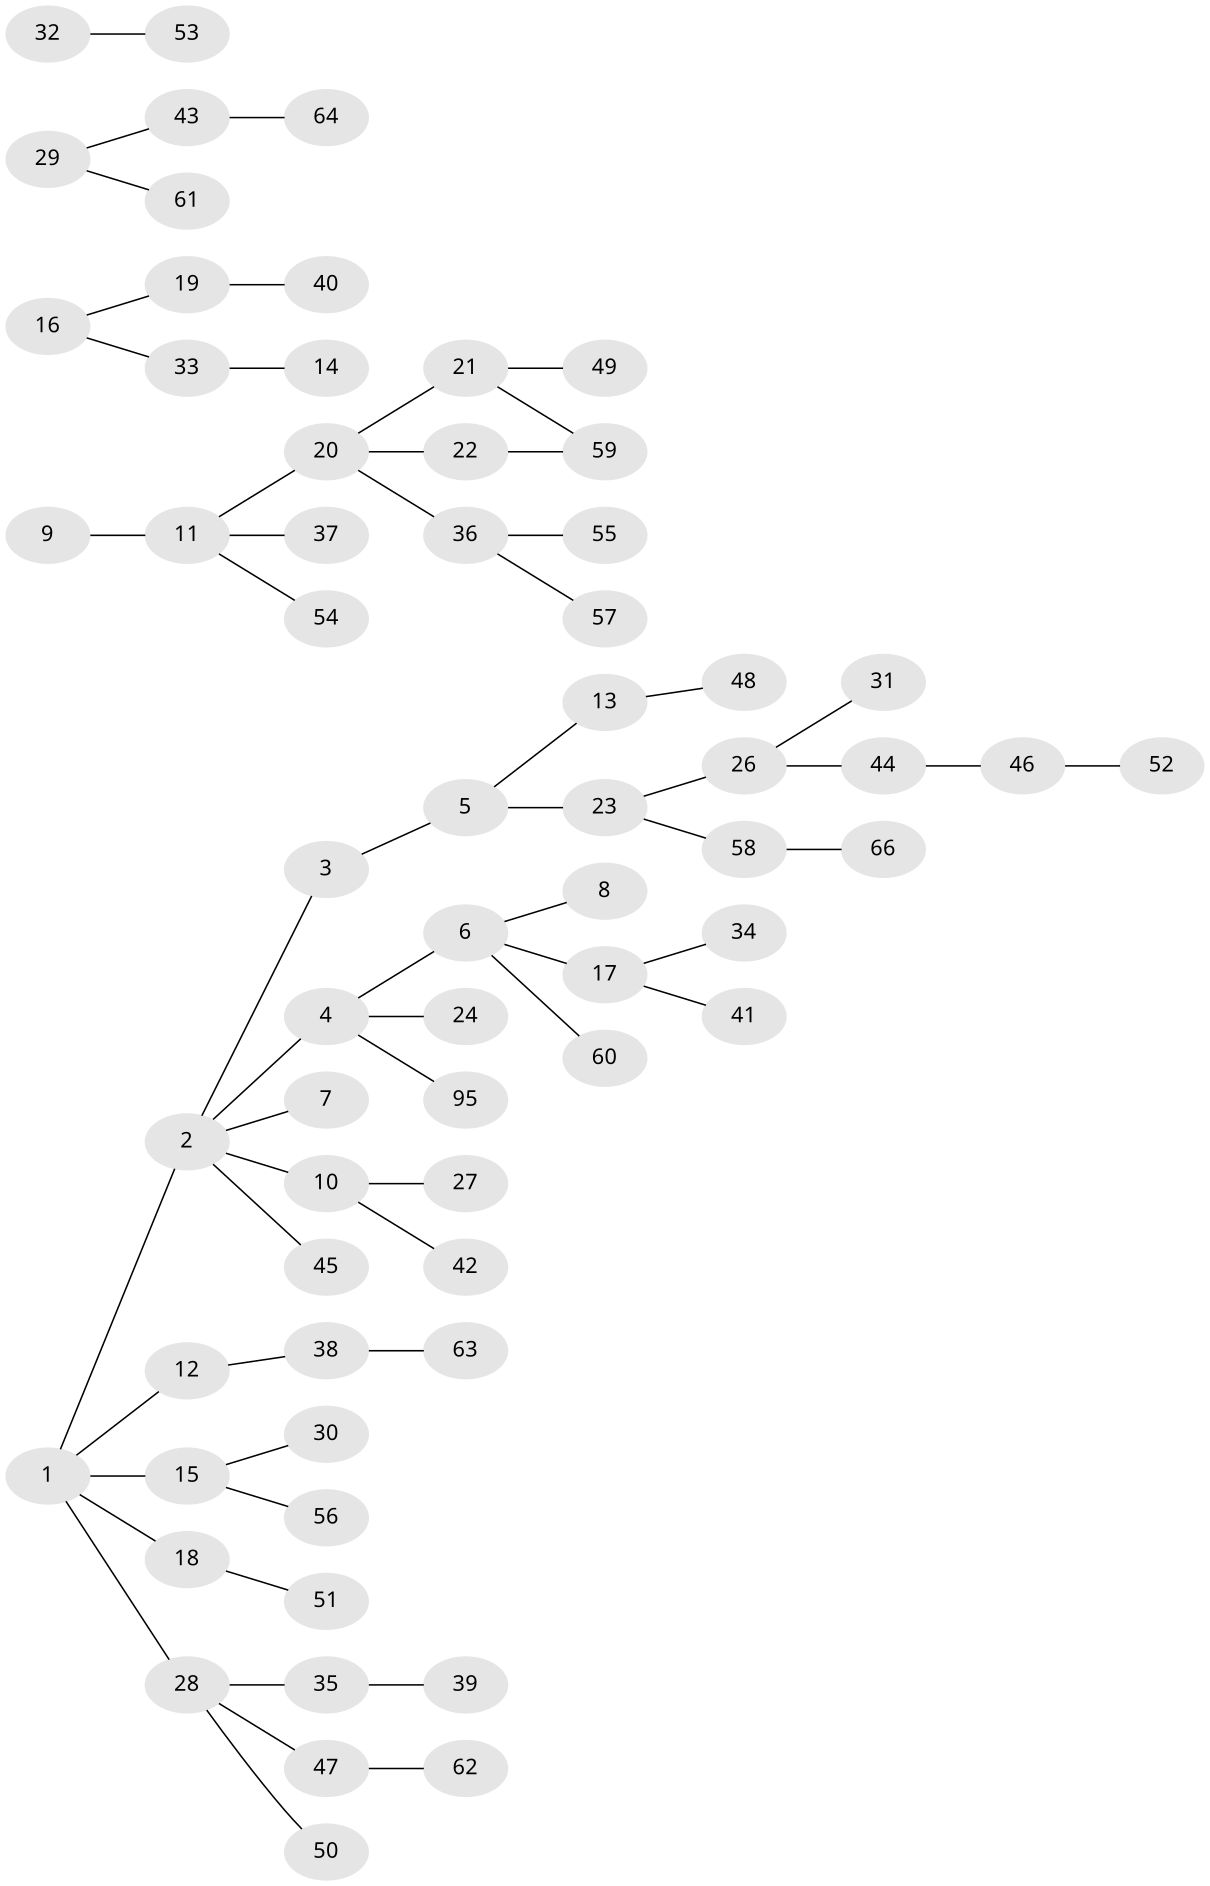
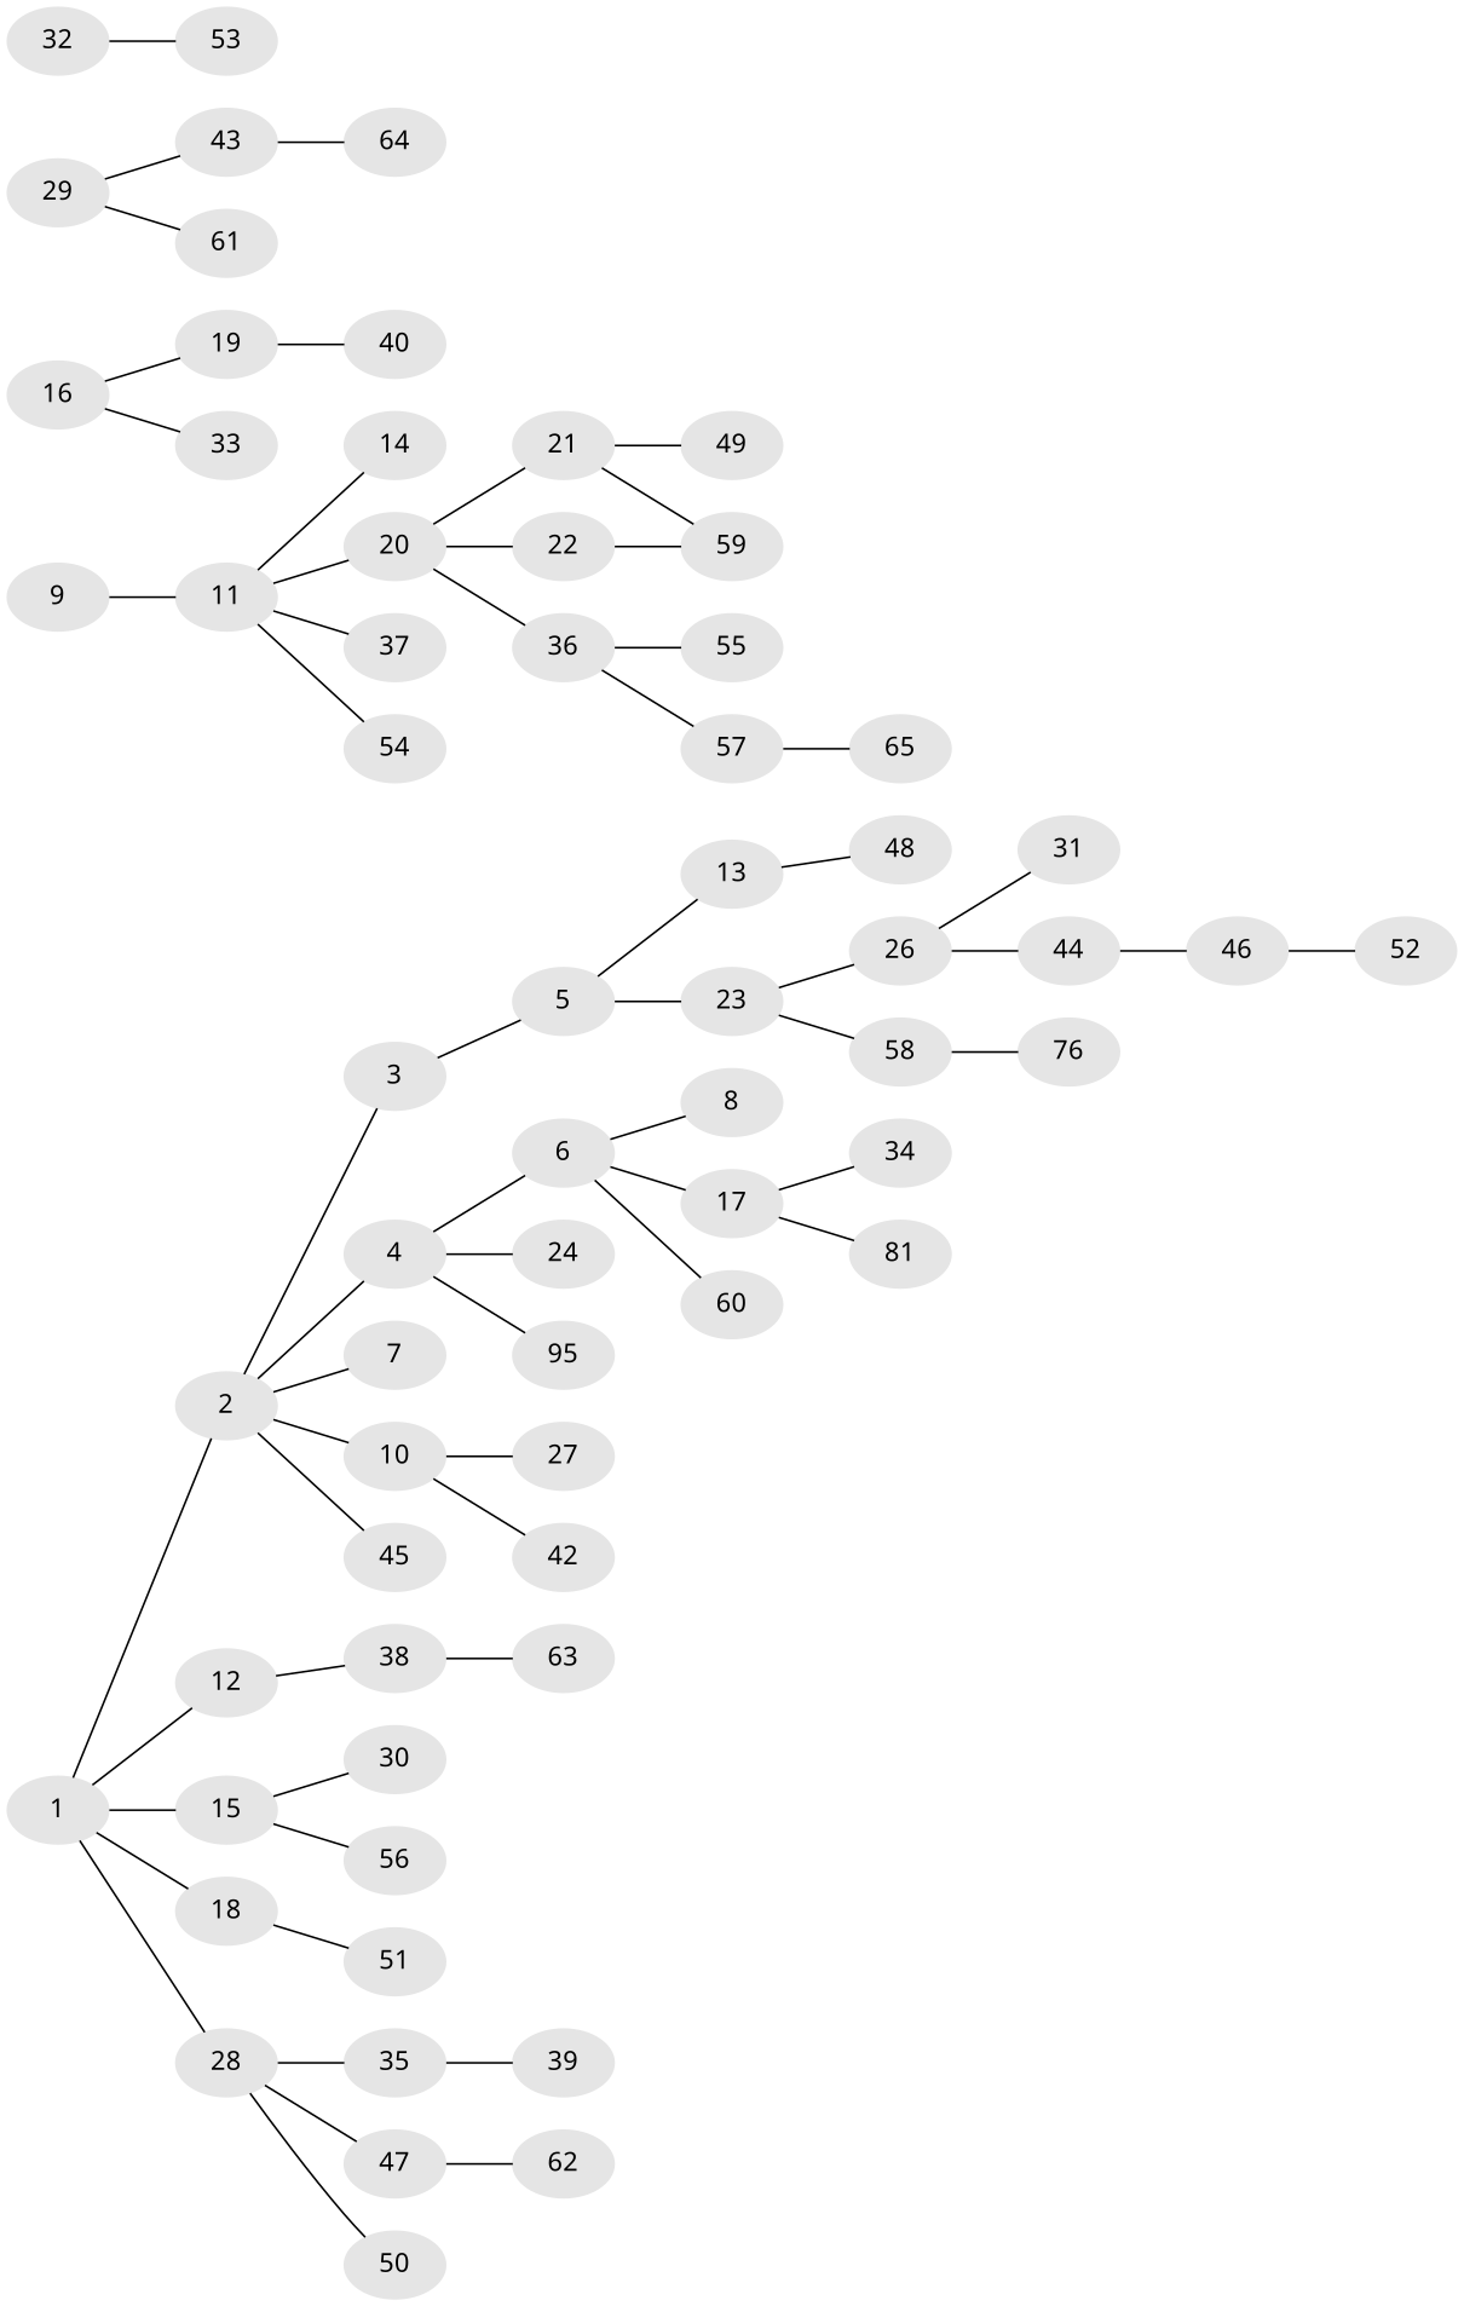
  graph {
    fontname="Noto Sans"
    rankdir=LR
    node [color=gray90 fontname="Noto Sans" style=filled]
    edge [fontname="Noto Sans" weight=1.0]
    1
    2
    12
    15
    18
    28
    3
    4
    7
    10
    45
    9
    11
    38
    30
    56
    51
    35
    47
    50
    5
    6
    24
    n24 [label=95]
    27
    42
    13
    23
    8
    17
    60
    48
    16
    19
    33
    26
    58
    34
-   41
+   41 [label=81]
    14
    20
    37
    54
    21
    22
    36
    63
    40
    49
    59
    55
    57
    29
    43
    61
    31
    44
-   66
+   66 [label=76]
    32
    53
    46
    39
    62
    64
+   65
    52
    1 -- 2
    1 -- 12
    1 -- 15
    1 -- 18
    1 -- 28
    2 -- 3
    2 -- 4
    2 -- 7
    2 -- 10
    2 -- 45
    12 -- 38
    15 -- 30
    15 -- 56
    18 -- 51
    28 -- 35 [weight=2.0]
    28 -- 47
    28 -- 50
    3 -- 5
    4 -- 6
    4 -- 24
    4 -- n24 [weight=2.0]
    10 -- 27
    10 -- 42
    9 -- 11
-   33 -- 14
+   11 -- 14
    11 -- 20
    11 -- 37
    11 -- 54
    38 -- 63
    35 -- 39
    47 -- 62
    5 -- 13
    5 -- 23
    6 -- 8
    6 -- 17
    6 -- 60
    13 -- 48
    23 -- 26
    23 -- 58 [weight=2.0]
    17 -- 34
    17 -- 41
    16 -- 19
    16 -- 33
    19 -- 40
    26 -- 31
    26 -- 44 [weight=4.0]
    58 -- 66
    20 -- 21
    20 -- 22
    20 -- 36
    21 -- 49
    21 -- 59
    22 -- 59
    36 -- 55
    36 -- 57
+   57 -- 65
    29 -- 43
    29 -- 61
    43 -- 64
    44 -- 46
    32 -- 53
    46 -- 52
  }
